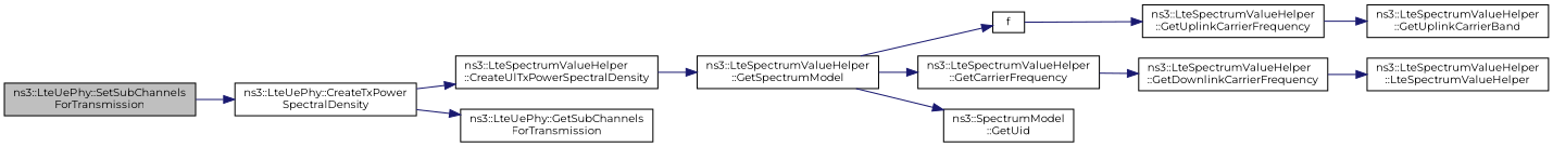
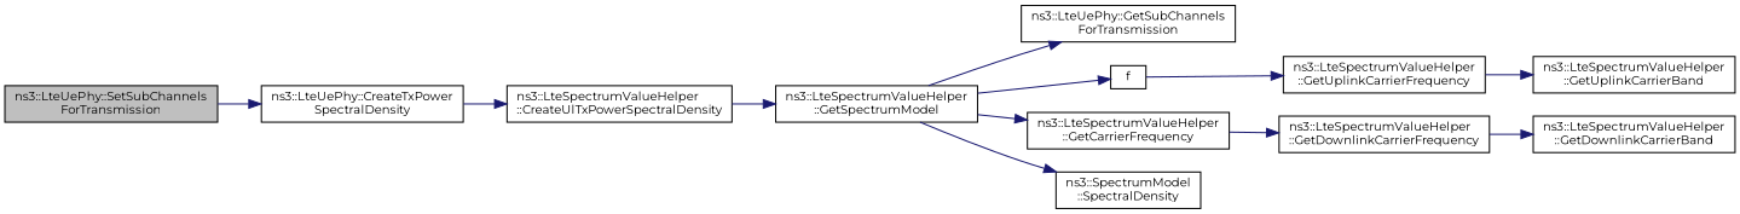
  digraph {
    fontname=Montserrat
    rankdir=LR
    node [color=black fillcolor=white fontname=Montserrat fontsize=10 shape=record style=filled]
    edge [color=midnightblue fontname=Montserrat fontsize=10 labelfontname=Helvetica labelfontsize=10 style=solid]
    n1 [fillcolor=grey75 fontcolor=black height=0.2 label="ns3::LteUePhy::SetSubChannels\lForTransmission" width=0.4]
    n2 [height=0.2 label="ns3::LteUePhy::CreateTxPower\lSpectralDensity" width=0.4]
    n3 [height=0.2 label="ns3::LteSpectrumValueHelper\l::CreateUlTxPowerSpectralDensity" width=0.4]
    n4 [height=0.2 label="ns3::LteUePhy::GetSubChannels\lForTransmission" width=0.4]
    n5 [height=0.2 label="ns3::LteSpectrumValueHelper\l::GetSpectrumModel" width=0.4]
    n6 [height=0.2 label=f width=0.4]
    n7 [height=0.2 label="ns3::LteSpectrumValueHelper\l::GetCarrierFrequency" width=0.4]
-   n8 [height=0.2 label="ns3::SpectrumModel\l::GetUid" width=0.4]
+   n8 [height=0.2 label="ns3::SpectrumModel\l::SpectralDensity" width=0.4]
    n9 [height=0.2 label="ns3::LteSpectrumValueHelper\l::GetUplinkCarrierFrequency" width=0.4]
    n10 [height=0.2 label="ns3::LteSpectrumValueHelper\l::GetDownlinkCarrierFrequency" width=0.4]
-   n11 [height=0.2 label="ns3::LteSpectrumValueHelper\l::LteSpectrumValueHelper" width=0.4]
+   n11 [height=0.2 label="ns3::LteSpectrumValueHelper\l::GetDownlinkCarrierBand" width=0.4]
    n12 [height=0.2 label="ns3::LteSpectrumValueHelper\l::GetUplinkCarrierBand" width=0.4]
    n1 -> n2
    n2 -> n3
-   n2 -> n4
+   n5 -> n4
    n3 -> n5
    n5 -> n6
    n5 -> n7
    n5 -> n8
    n6 -> n9
    n7 -> n10
    n9 -> n12
    n10 -> n11
  }
